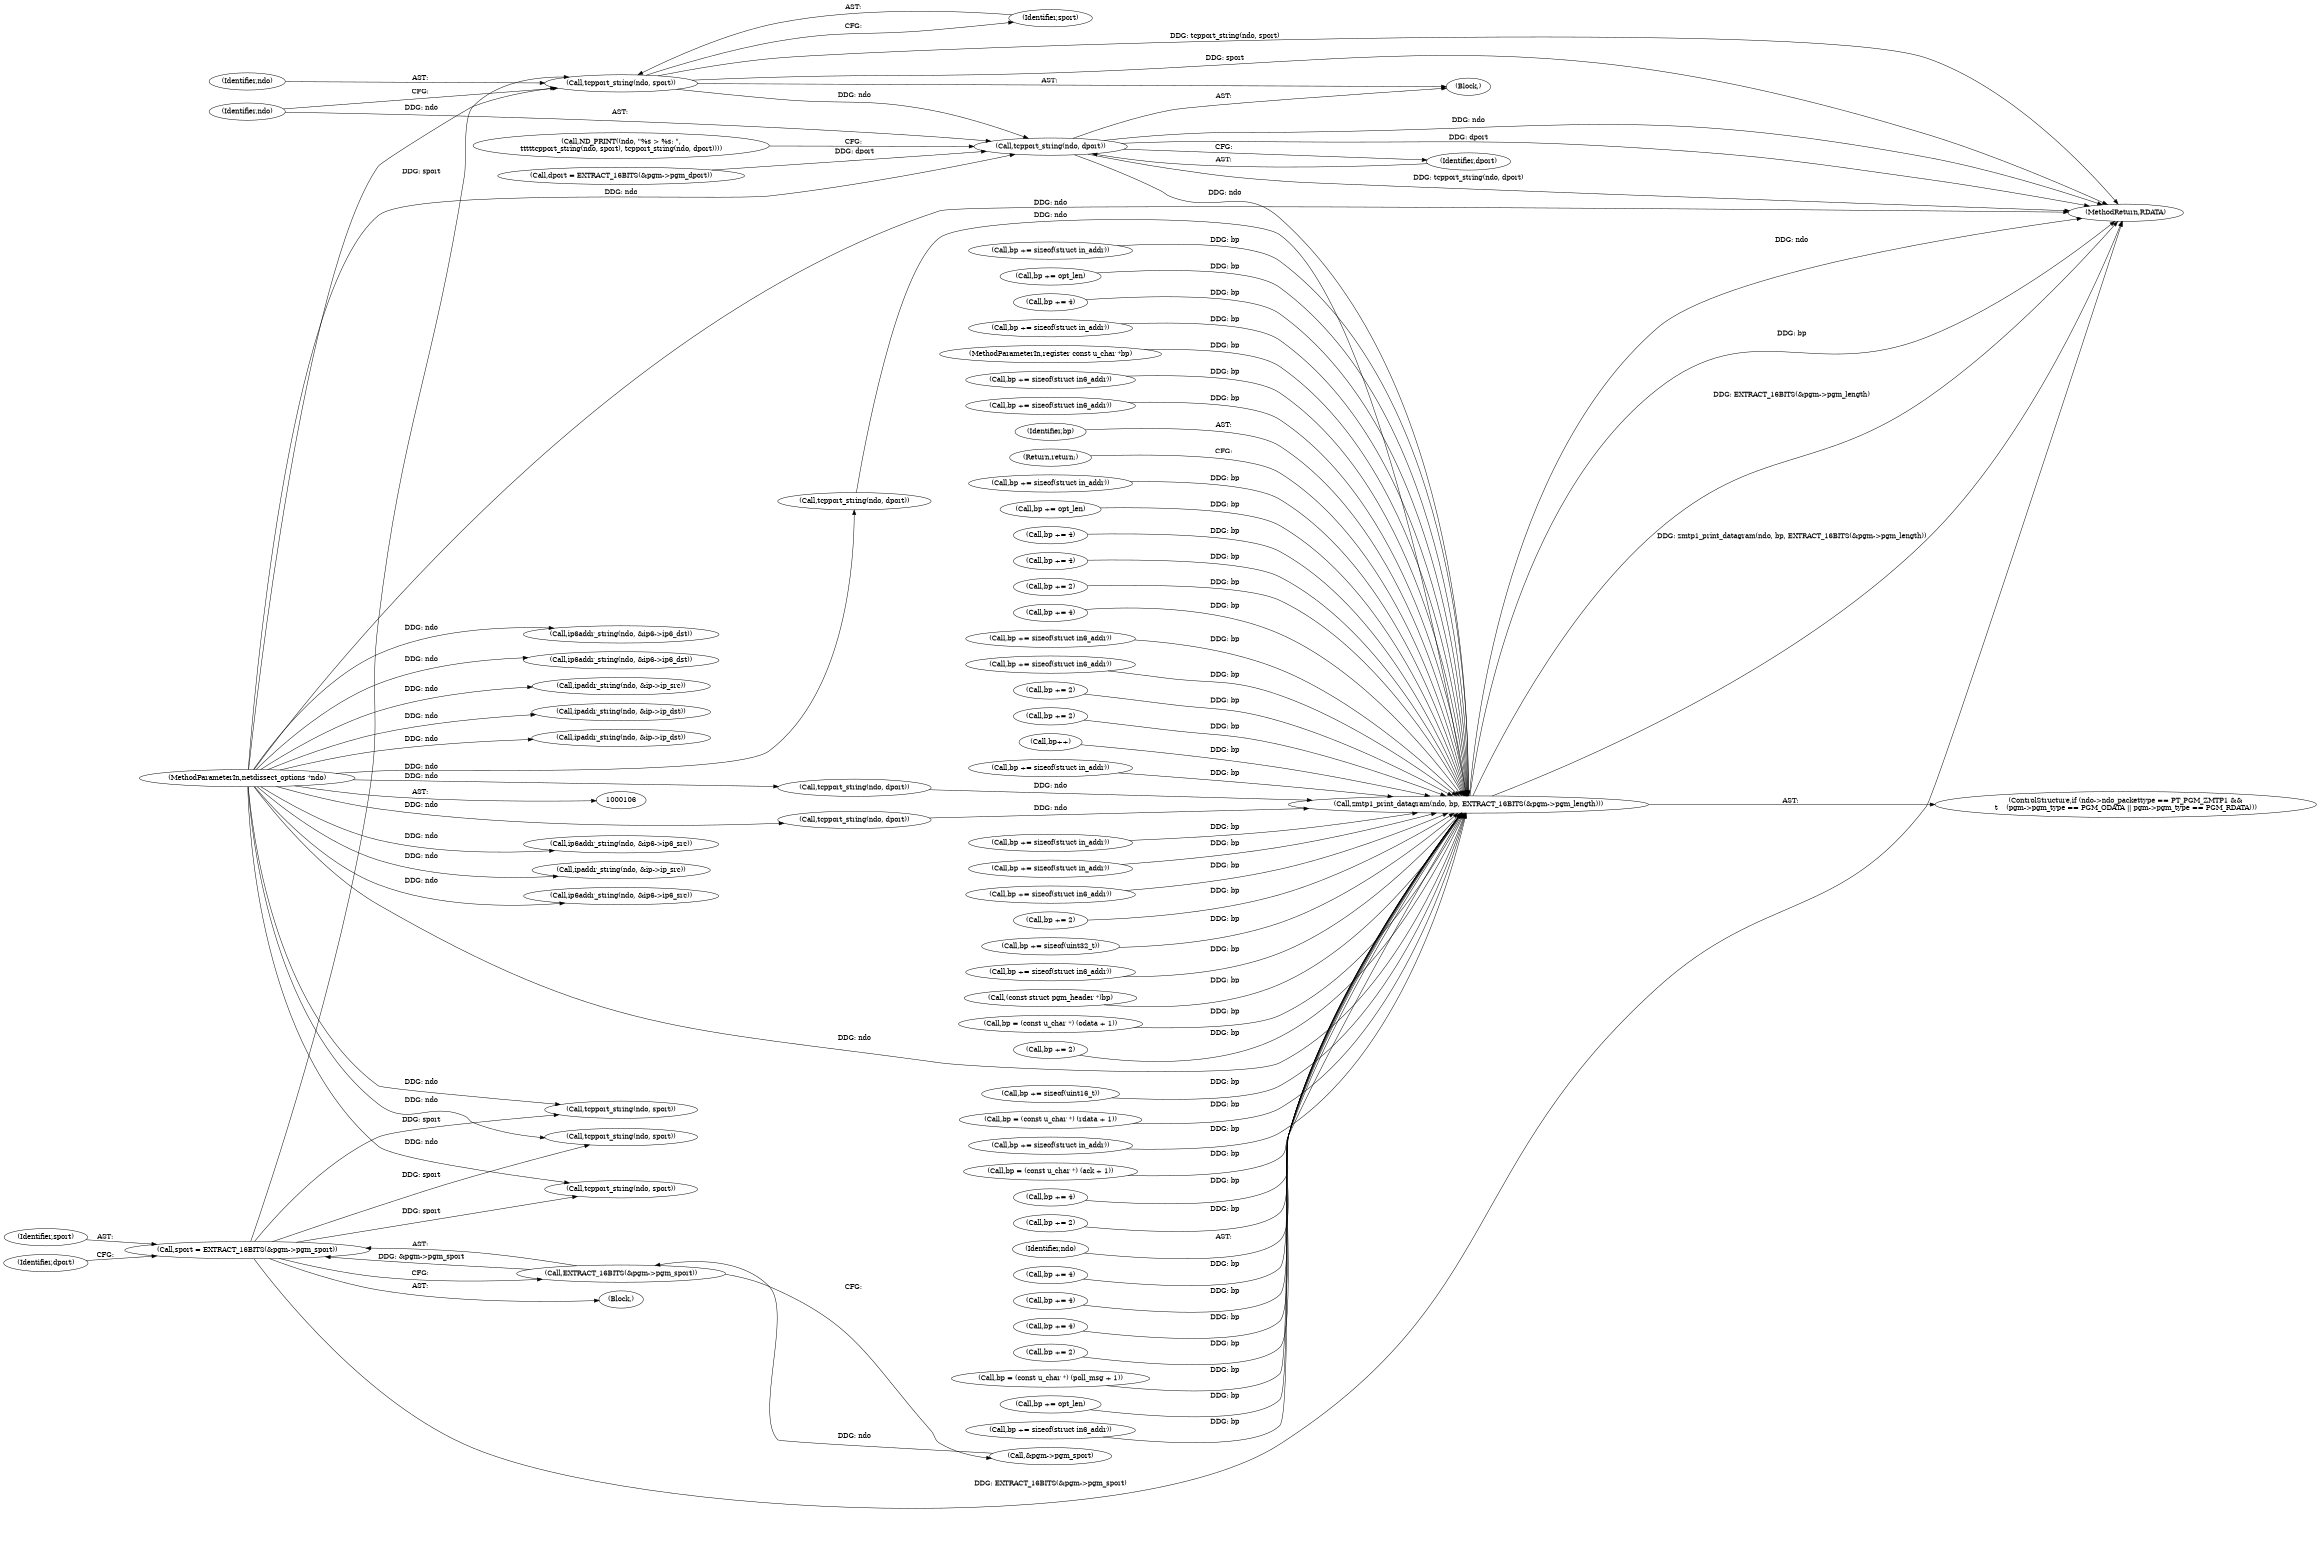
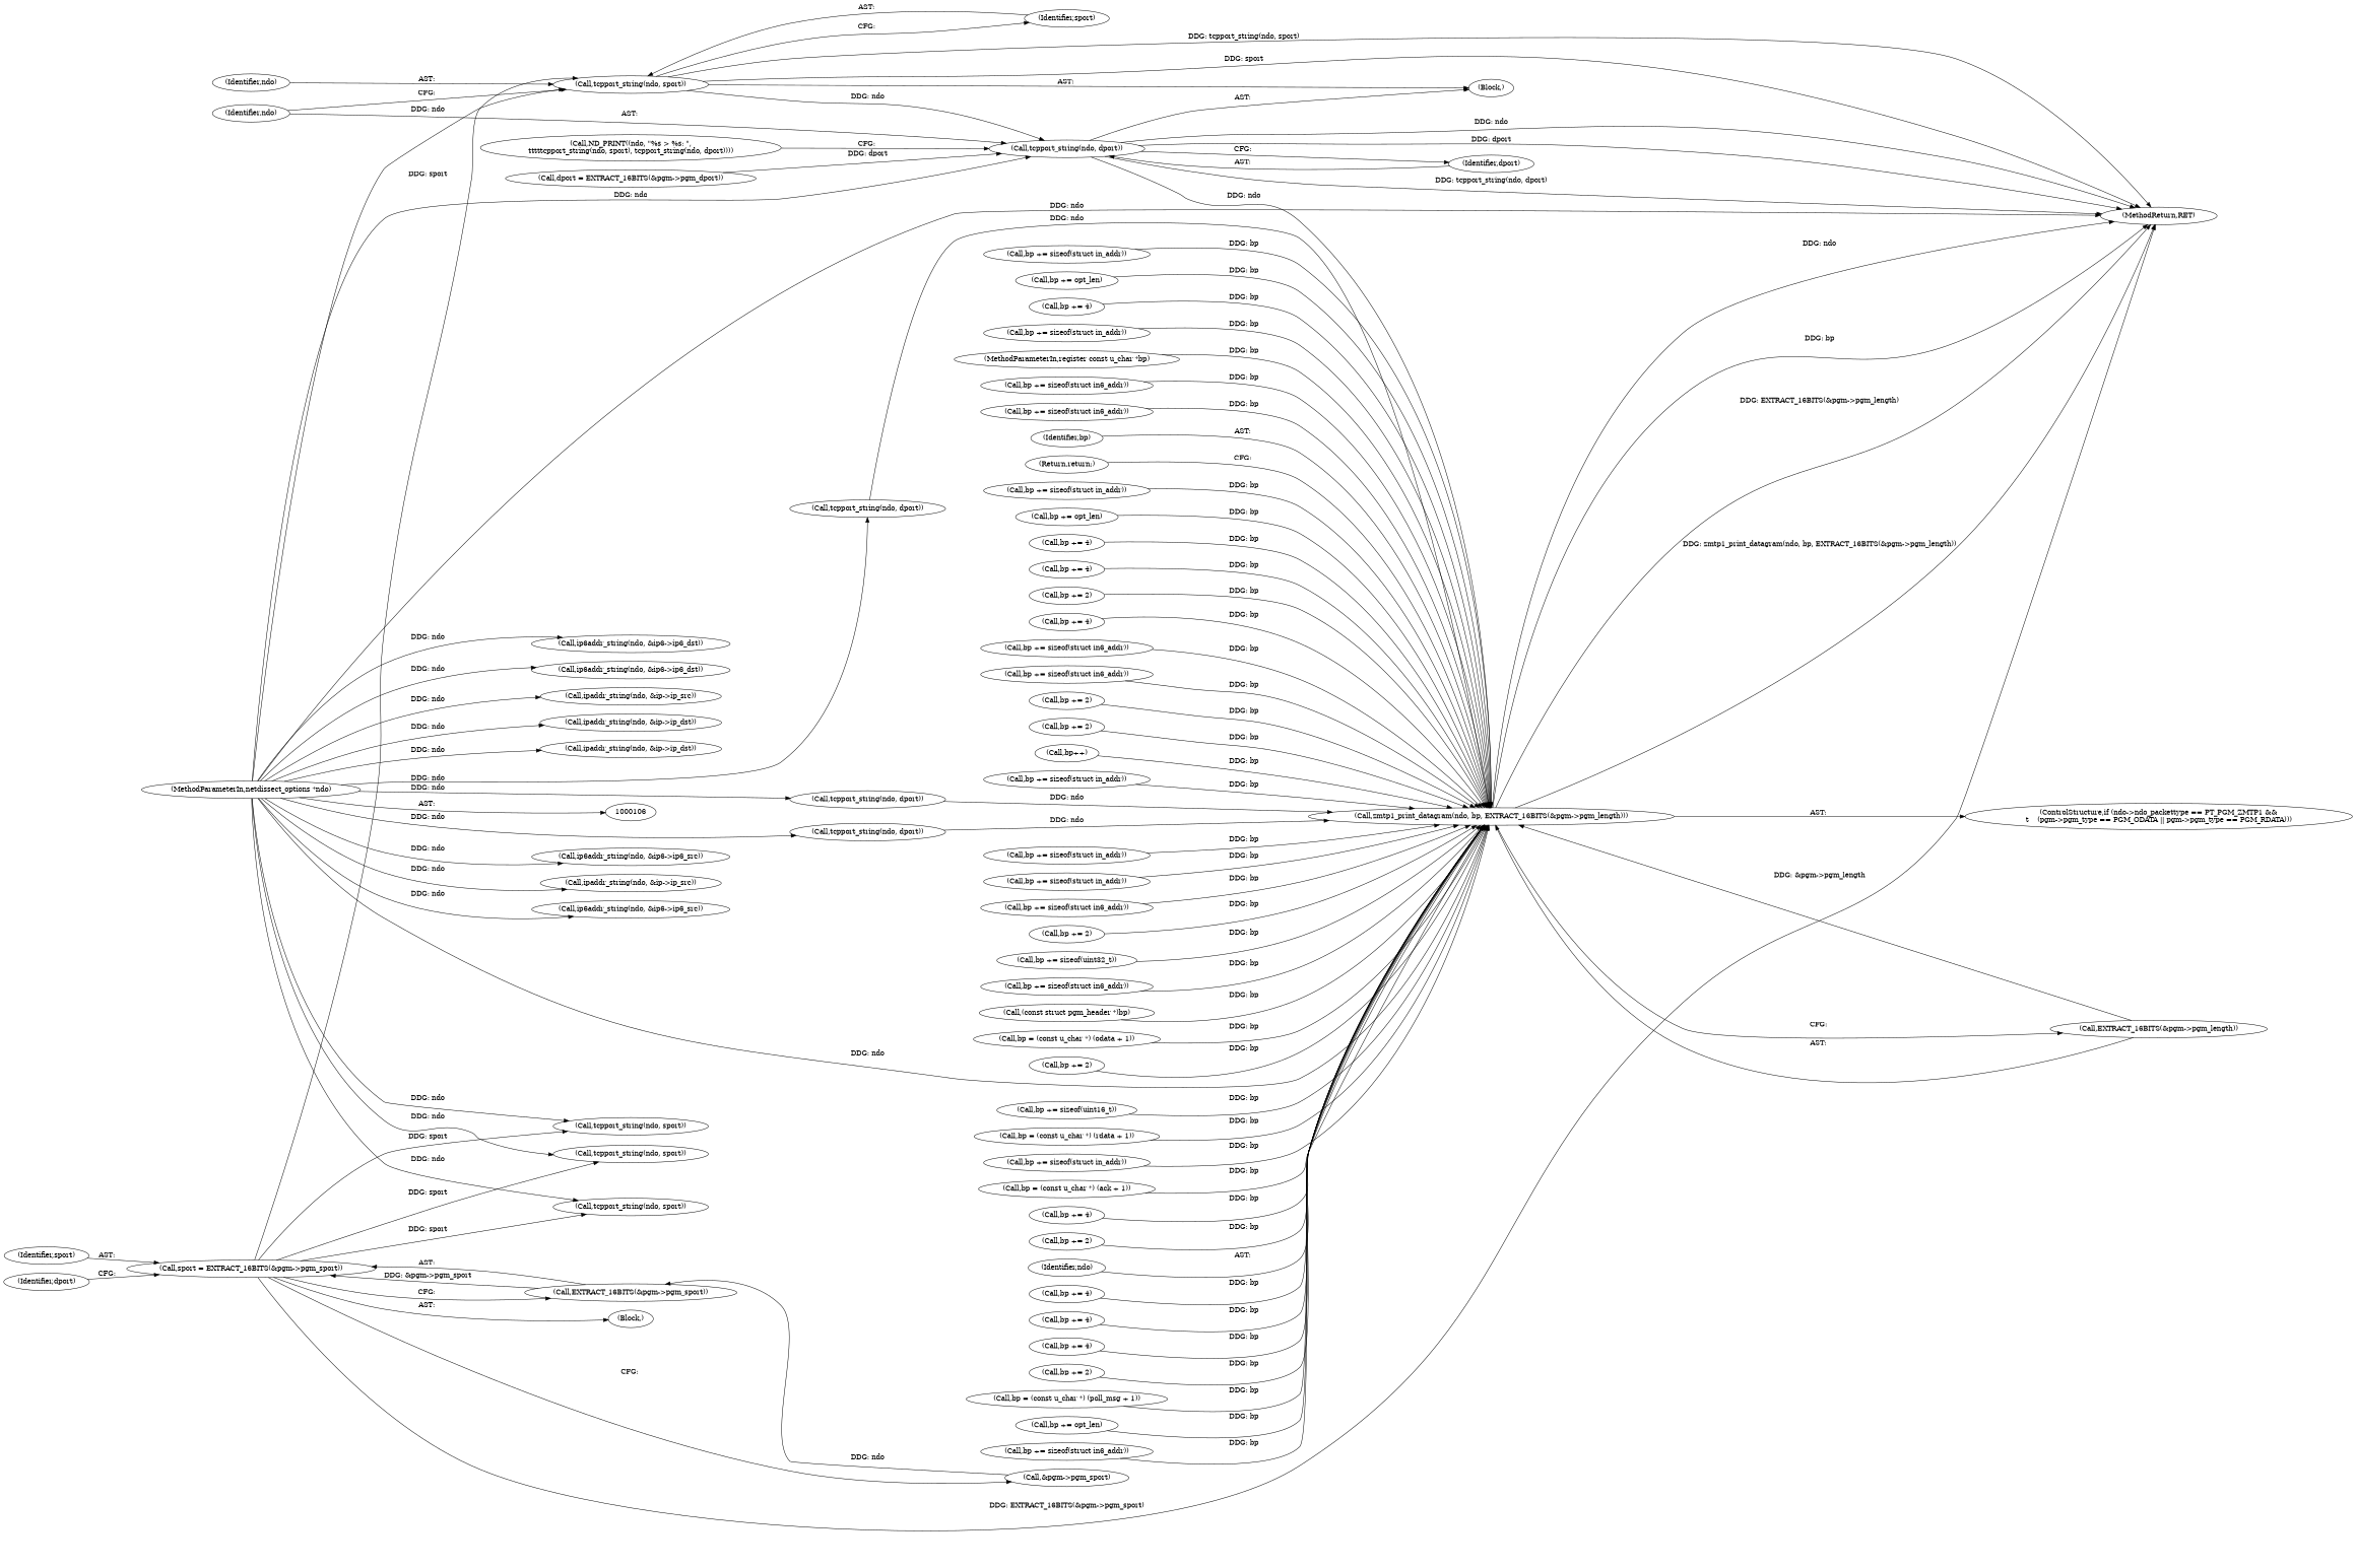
  digraph {
    rankdir=LR
    n1 [label="(Call,tcpport_string(ndo, sport))"]
    n2 [label="(Call,tcpport_string(ndo, dport))"]
    n3 [label="(Identifier,sport)"]
-   n4 [label="(MethodReturn,RDATA)"]
+   n4 [label="(MethodReturn,RET)"]
    n5 [label="(Block,)"]
    n6 [label="(Call,zmtp1_print_datagram(ndo, bp, EXTRACT_16BITS(&pgm->pgm_length)))"]
    n7 [label="(Identifier,dport)"]
    n8 [label="(MethodParameterIn,netdissect_options *ndo)"]
    n9 [label="(Call,ip6addr_string(ndo, &ip6->ip6_src))"]
    n10 [label="(Call,tcpport_string(ndo, dport))"]
    n11 [label="(Call,ipaddr_string(ndo, &ip->ip_src))"]
    n12 [label="(Call,ip6addr_string(ndo, &ip6->ip6_src))"]
    n13 [label="(Call,tcpport_string(ndo, sport))"]
    n14 [label="(Call,ip6addr_string(ndo, &ip6->ip6_dst))"]
    n15 [label="(Call,tcpport_string(ndo, dport))"]
    n16 [label="(Call,ip6addr_string(ndo, &ip6->ip6_dst))"]
    n17 [label="(Call,ipaddr_string(ndo, &ip->ip_src))"]
    n18 [label="(Call,ipaddr_string(ndo, &ip->ip_dst))"]
    n19 [label="(Call,tcpport_string(ndo, sport))"]
    n20 [label="(Call,tcpport_string(ndo, sport))"]
    n21 [label="(Call,tcpport_string(ndo, dport))"]
    n22 [label="(Call,ipaddr_string(ndo, &ip->ip_dst))"]
    1000106
    n24 [label="(ControlStructure,if (ndo->ndo_packettype == PT_PGM_ZMTP1 &&\n\t    (pgm->pgm_type == PGM_ODATA || pgm->pgm_type == PGM_RDATA)))"]
+   n25 [label="(Call,EXTRACT_16BITS(&pgm->pgm_length))"]
    n26 [label="(Call,sport = EXTRACT_16BITS(&pgm->pgm_sport))"]
    n27 [label="(Call,EXTRACT_16BITS(&pgm->pgm_sport))"]
    n28 [label="(Block,)"]
    n29 [label="(Call,&pgm->pgm_sport)"]
    n30 [label="(Call,bp += 4)"]
    n31 [label="(Call,bp += 4)"]
    n32 [label="(Call,bp += 2)"]
    n33 [label="(Call,bp = (const u_char *) (poll_msg + 1))"]
    n34 [label="(Call,bp += opt_len)"]
    n35 [label="(Call,bp += sizeof(struct in6_addr))"]
    n36 [label="(Call,bp += sizeof(struct in_addr))"]
    n37 [label="(Call,bp += opt_len)"]
    n38 [label="(Call,dport = EXTRACT_16BITS(&pgm->pgm_dport))"]
    n39 [label="(Call,bp += 4)"]
    n40 [label="(Call,bp += sizeof(struct in_addr))"]
    n41 [label="(MethodParameterIn,register const u_char *bp)"]
    n42 [label="(Identifier,ndo)"]
    n43 [label="(Call,bp += sizeof(struct in6_addr))"]
    n44 [label="(Identifier,sport)"]
    n45 [label="(Call,bp += sizeof(struct in6_addr))"]
    n46 [label="(Identifier,bp)"]
    n47 [label="(Return,return;)"]
    n48 [label="(Call,bp += sizeof(struct in_addr))"]
    n49 [label="(Call,bp += opt_len)"]
    n50 [label="(Call,bp += 4)"]
    n51 [label="(Call,bp += 4)"]
    n52 [label="(Call,bp += 2)"]
    n53 [label="(Call,bp += 4)"]
    n54 [label="(Call,bp += sizeof(struct in6_addr))"]
    n55 [label="(Call,bp += sizeof(struct in6_addr))"]
    n56 [label="(Call,bp += 2)"]
    n57 [label="(Call,bp += 2)"]
    n58 [label="(Call,bp++)"]
    n59 [label="(Call,bp += sizeof(struct in_addr))"]
    n60 [label="(Call,bp += sizeof(struct in_addr))"]
    n61 [label="(Call,bp += sizeof(struct in_addr))"]
    n62 [label="(Call,bp += sizeof(struct in6_addr))"]
    n63 [label="(Call,bp += 2)"]
    n64 [label="(Call,bp += sizeof(uint32_t))"]
    n65 [label="(Call,bp += sizeof(struct in6_addr))"]
    n66 [label="(Call,(const struct pgm_header *)bp)"]
    n67 [label="(Call,bp = (const u_char *) (odata + 1))"]
    n68 [label="(Call,ND_PRINT((ndo, \"%s > %s: \",\n\t\t\t\ttcpport_string(ndo, sport), tcpport_string(ndo, dport))))"]
    n69 [label="(Call,bp += 2)"]
    n70 [label="(Identifier,dport)"]
    n71 [label="(Call,bp += 4)"]
    n72 [label="(Call,bp += sizeof(uint16_t))"]
    n73 [label="(Call,bp = (const u_char *) (rdata + 1))"]
    n74 [label="(Call,bp += sizeof(struct in_addr))"]
    n75 [label="(Call,bp = (const u_char *) (ack + 1))"]
    n76 [label="(Call,bp += 4)"]
    n77 [label="(Call,bp += 2)"]
    n78 [label="(Identifier,ndo)"]
    n79 [label="(Identifier,ndo)"]
    n1 -> n2 [label="DDG: ndo"]
    n1 -> n3 [label="CFG: "]
    n1 -> n4 [label="DDG: tcpport_string(ndo, sport)"]
    n1 -> n4 [label="DDG: sport"]
    n1 -> n5 [label="AST: "]
    n2 -> n4 [label="DDG: dport"]
    n2 -> n4 [label="DDG: tcpport_string(ndo, dport)"]
    n2 -> n4 [label="DDG: ndo"]
    n2 -> n5 [label="AST: "]
    n2 -> n6 [label="DDG: ndo"]
    n2 -> n7 [label="CFG: "]
    n3 -> n1 [label="AST: "]
    n6 -> n4 [label="DDG: ndo"]
    n6 -> n4 [label="DDG: bp"]
    n6 -> n4 [label="DDG: EXTRACT_16BITS(&pgm->pgm_length)"]
    n6 -> n4 [label="DDG: zmtp1_print_datagram(ndo, bp, EXTRACT_16BITS(&pgm->pgm_length))"]
    n6 -> n24 [label="AST: "]
+   n6 -> n25 [label="CFG: "]
    n7 -> n2 [label="AST: "]
    n8 -> n1 [label="DDG: ndo"]
    n8 -> n2 [label="DDG: ndo"]
    n8 -> n4 [label="DDG: ndo"]
    n8 -> n6 [label="DDG: ndo"]
    n8 -> n9 [label="DDG: ndo"]
    n8 -> n10 [label="DDG: ndo"]
    n8 -> n11 [label="DDG: ndo"]
    n8 -> n12 [label="DDG: ndo"]
    n8 -> n13 [label="DDG: ndo"]
    n8 -> n14 [label="DDG: ndo"]
    n8 -> n15 [label="DDG: ndo"]
    n8 -> n16 [label="DDG: ndo"]
    n8 -> n17 [label="DDG: ndo"]
    n8 -> n18 [label="DDG: ndo"]
    n8 -> n19 [label="DDG: ndo"]
    n8 -> n20 [label="DDG: ndo"]
    n8 -> n21 [label="DDG: ndo"]
    n8 -> n22 [label="DDG: ndo"]
    n8 -> 1000106 [label="AST: "]
    n10 -> n6 [label="DDG: ndo"]
    n15 -> n6 [label="DDG: ndo"]
    n21 -> n6 [label="DDG: ndo"]
+   n25 -> n6 [label="AST: "]
+   n25 -> n6 [label="DDG: &pgm->pgm_length"]
    n26 -> n1 [label="DDG: sport"]
    n26 -> n4 [label="DDG: EXTRACT_16BITS(&pgm->pgm_sport)"]
    n26 -> n13 [label="DDG: sport"]
    n26 -> n19 [label="DDG: sport"]
    n26 -> n20 [label="DDG: sport"]
    n26 -> n27 [label="CFG: "]
    n26 -> n28 [label="AST: "]
    n27 -> n26 [label="AST: "]
    n27 -> n26 [label="DDG: &pgm->pgm_sport"]
-   n27 -> n29 [label="CFG: "]
+   n26 -> n29 [label="CFG: "]
    n29 -> n27 [label="DDG: ndo"]
    n30 -> n6 [label="DDG: bp"]
    n31 -> n6 [label="DDG: bp"]
    n32 -> n6 [label="DDG: bp"]
    n33 -> n6 [label="DDG: bp"]
    n34 -> n6 [label="DDG: bp"]
    n35 -> n6 [label="DDG: bp"]
    n36 -> n6 [label="DDG: bp"]
    n37 -> n6 [label="DDG: bp"]
    n38 -> n2 [label="DDG: dport"]
    n39 -> n6 [label="DDG: bp"]
    n40 -> n6 [label="DDG: bp"]
    n41 -> n6 [label="DDG: bp"]
    n42 -> n1 [label="CFG: "]
    n42 -> n2 [label="AST: "]
    n43 -> n6 [label="DDG: bp"]
    n44 -> n26 [label="AST: "]
    n45 -> n6 [label="DDG: bp"]
    n46 -> n6 [label="AST: "]
    n47 -> n6 [label="CFG: "]
    n48 -> n6 [label="DDG: bp"]
    n49 -> n6 [label="DDG: bp"]
    n50 -> n6 [label="DDG: bp"]
    n51 -> n6 [label="DDG: bp"]
    n52 -> n6 [label="DDG: bp"]
    n53 -> n6 [label="DDG: bp"]
    n54 -> n6 [label="DDG: bp"]
    n55 -> n6 [label="DDG: bp"]
    n56 -> n6 [label="DDG: bp"]
    n57 -> n6 [label="DDG: bp"]
    n58 -> n6 [label="DDG: bp"]
    n59 -> n6 [label="DDG: bp"]
    n60 -> n6 [label="DDG: bp"]
    n61 -> n6 [label="DDG: bp"]
    n62 -> n6 [label="DDG: bp"]
    n63 -> n6 [label="DDG: bp"]
    n64 -> n6 [label="DDG: bp"]
    n65 -> n6 [label="DDG: bp"]
    n66 -> n6 [label="DDG: bp"]
    n67 -> n6 [label="DDG: bp"]
    n68 -> n2 [label="CFG: "]
    n69 -> n6 [label="DDG: bp"]
    n70 -> n26 [label="CFG: "]
    n71 -> n6 [label="DDG: bp"]
    n72 -> n6 [label="DDG: bp"]
    n73 -> n6 [label="DDG: bp"]
    n74 -> n6 [label="DDG: bp"]
    n75 -> n6 [label="DDG: bp"]
    n76 -> n6 [label="DDG: bp"]
    n77 -> n6 [label="DDG: bp"]
    n78 -> n1 [label="AST: "]
    n79 -> n6 [label="AST: "]
  }
